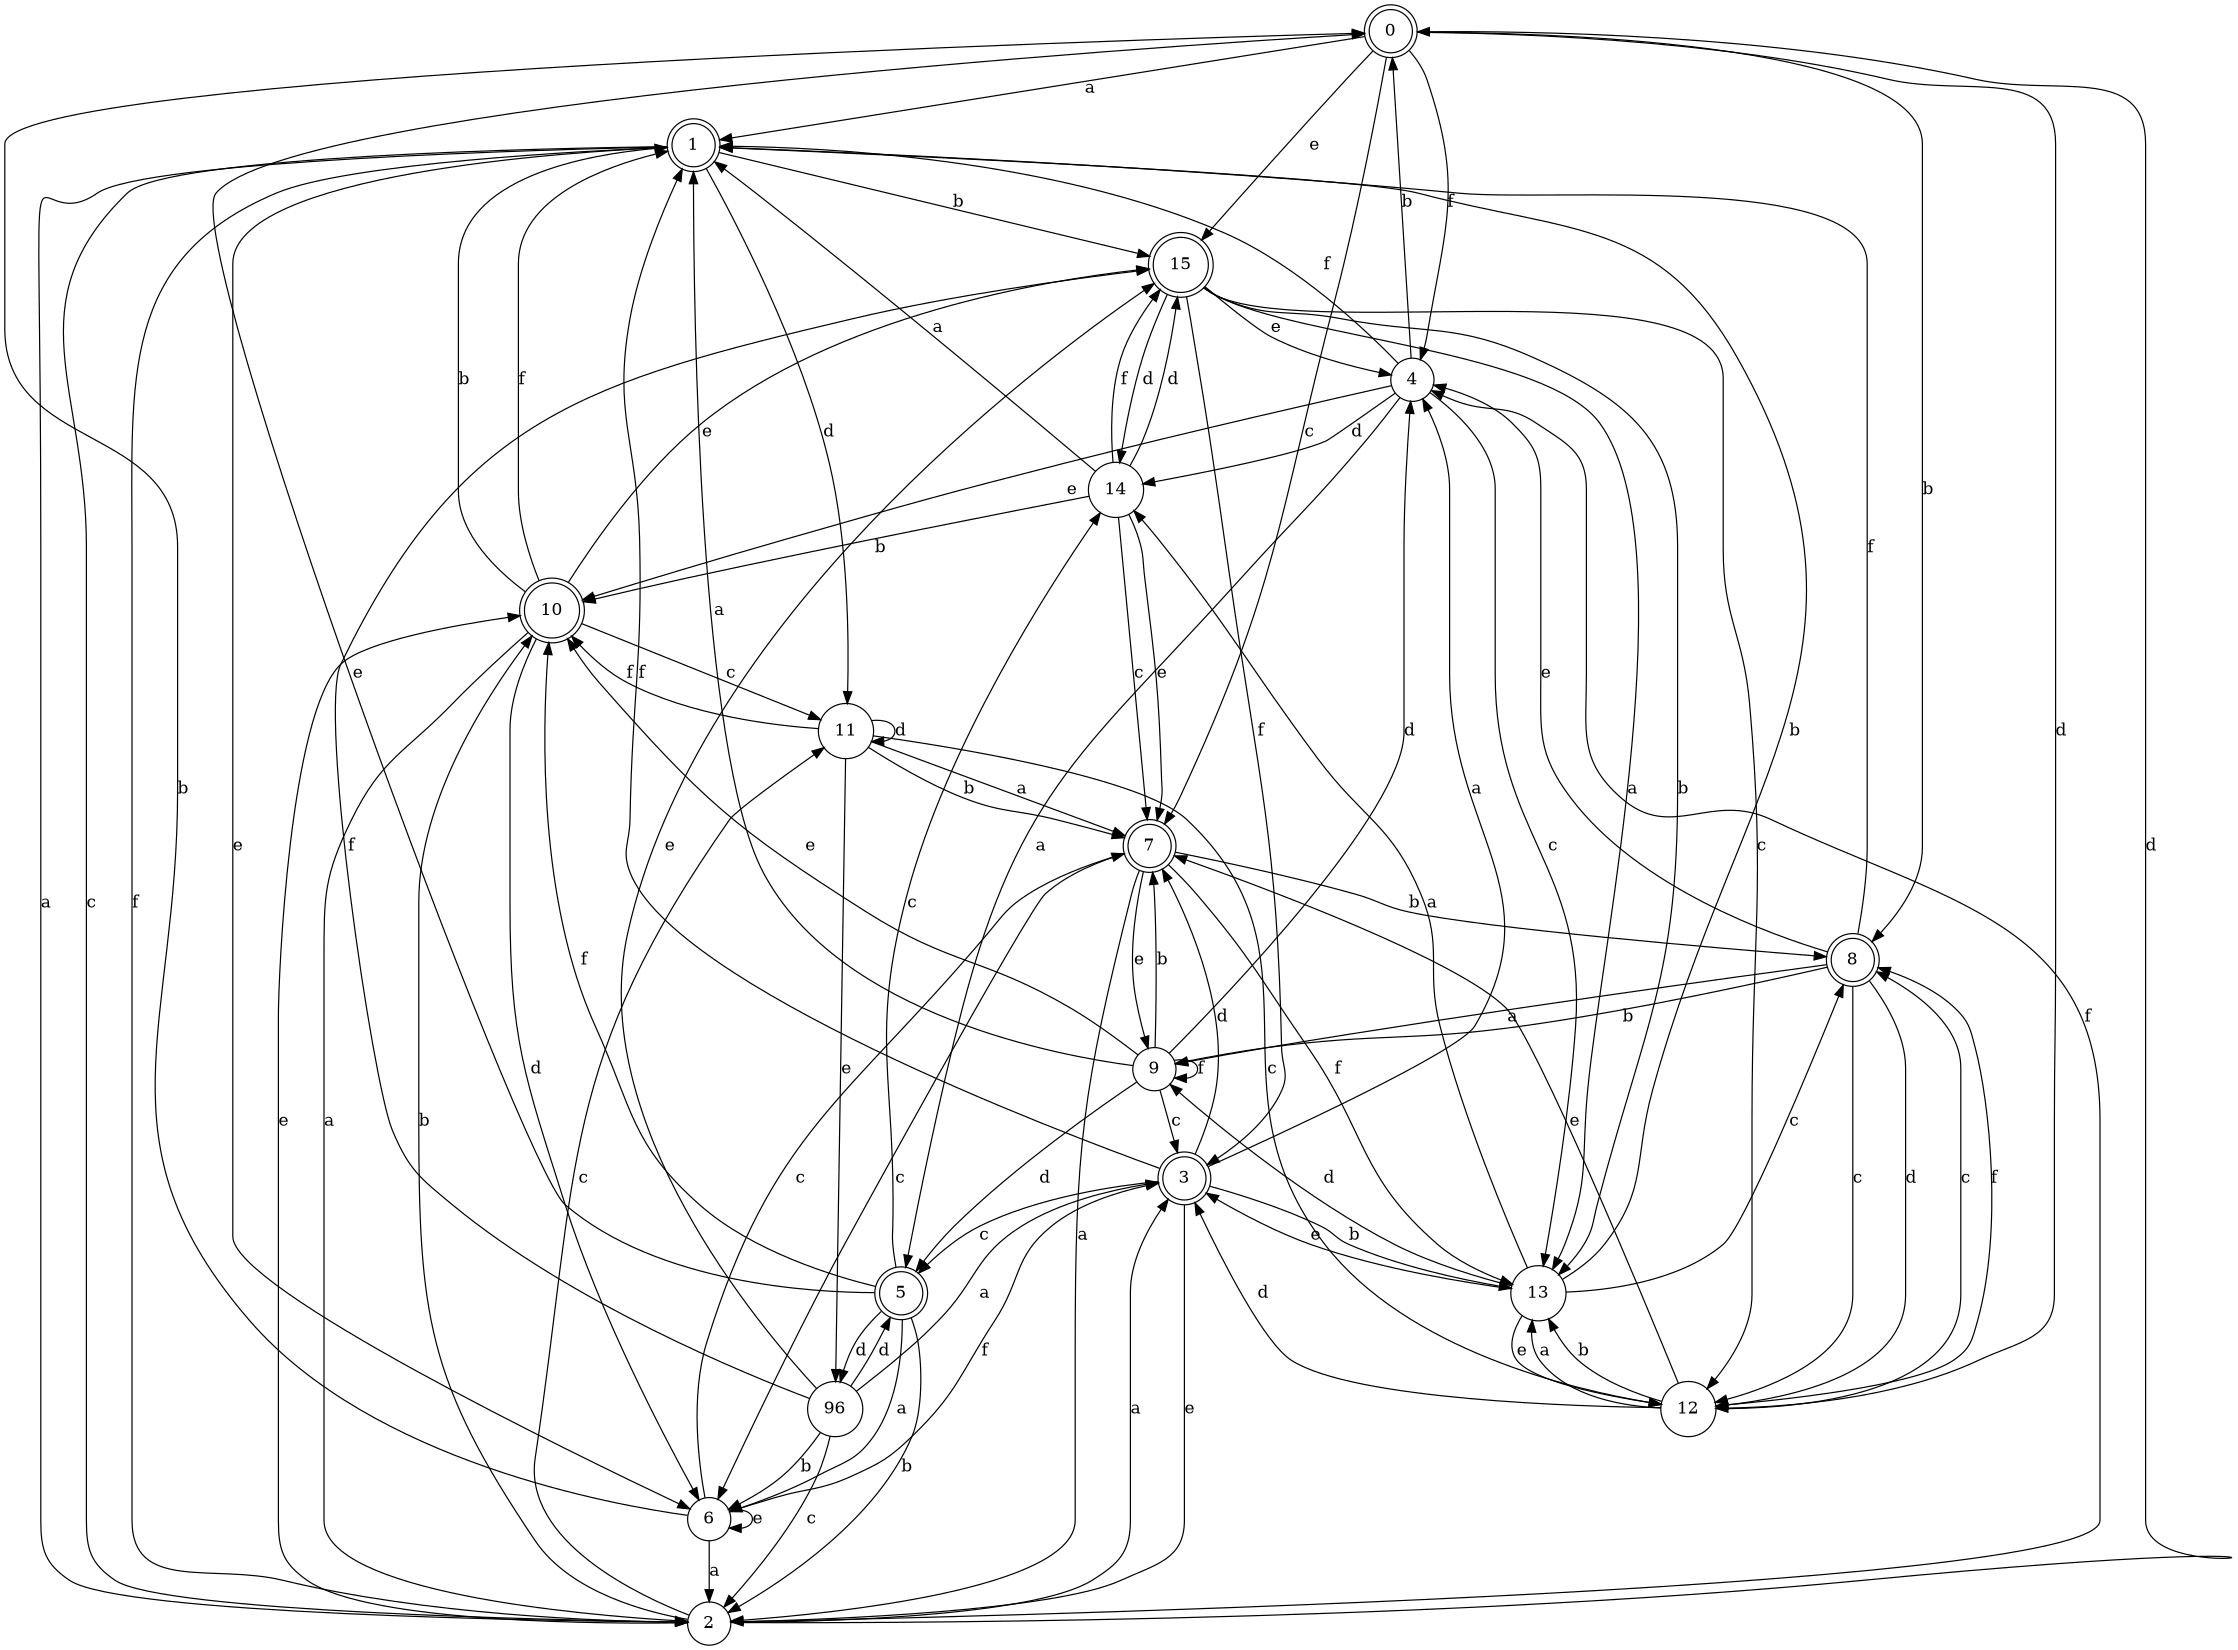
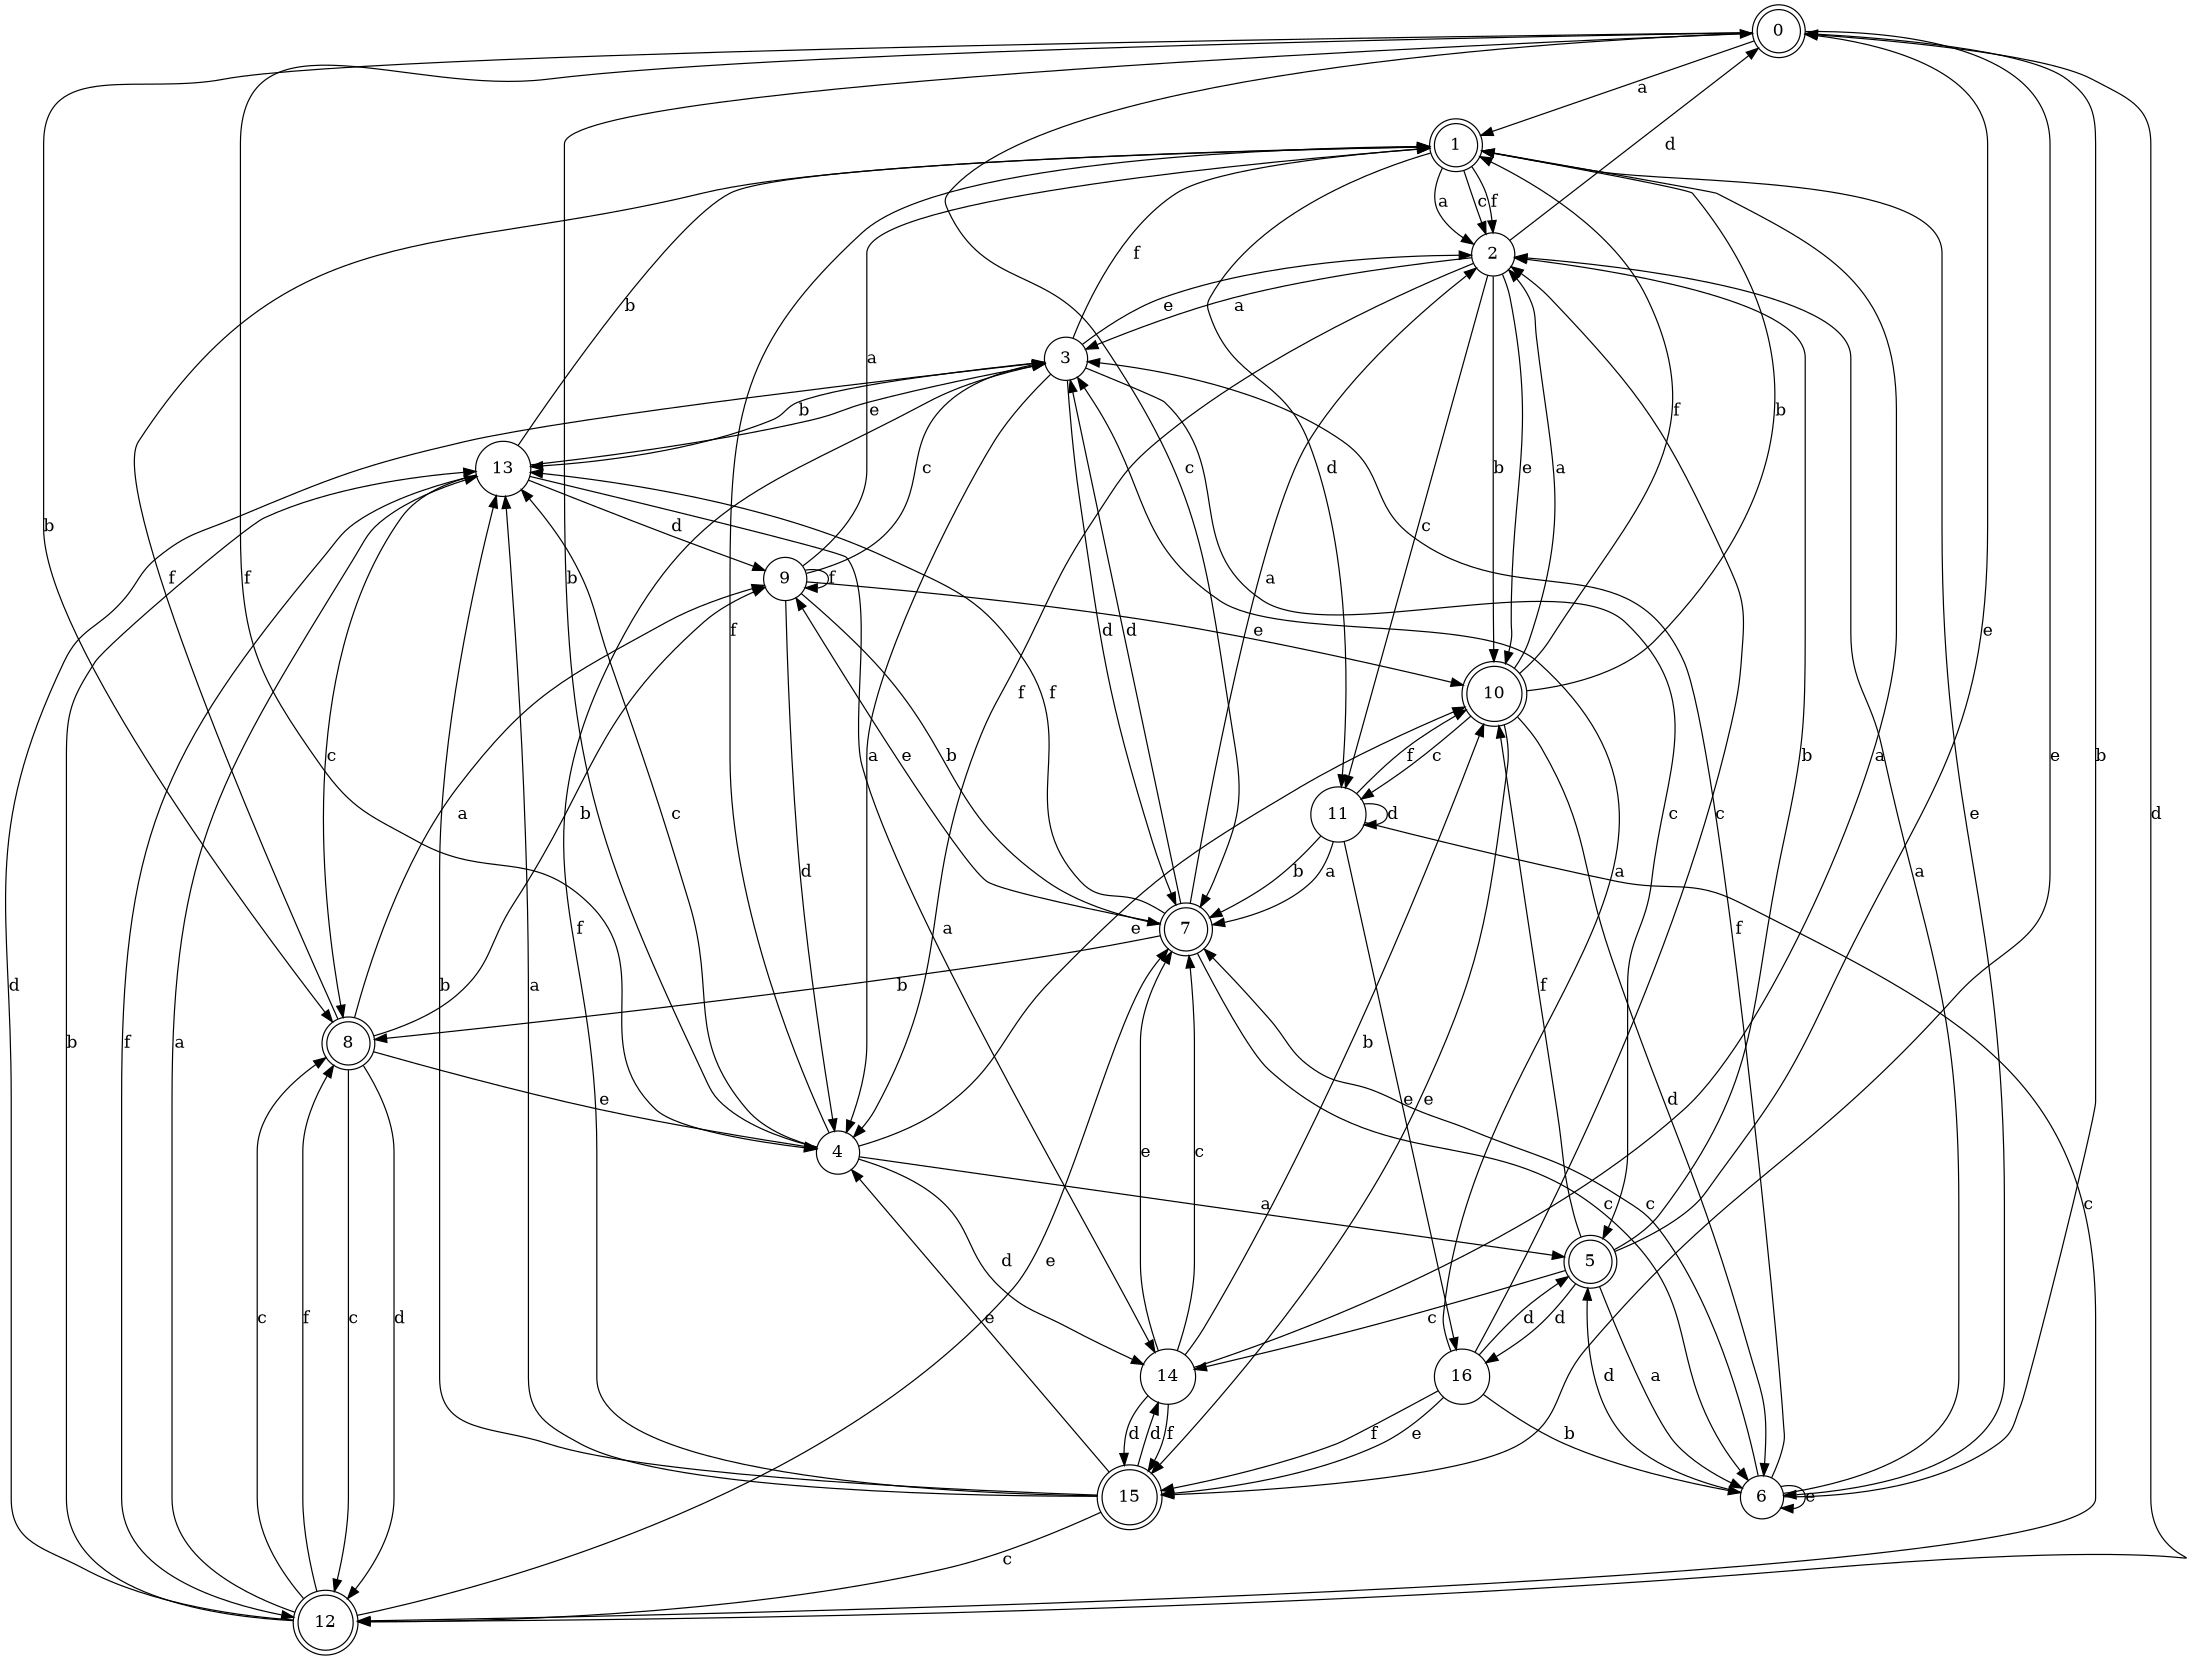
  digraph {
    rankdir=TB
    node [color=black fillcolor=white shape=circle style=filled]
    n1 [label=0 shape=doublecircle]
    n2 [label=1 shape=doublecircle style="rounded,filled"]
    n3 [label=4]
    n4 [label=7 shape=doublecircle style="rounded,filled"]
    n5 [label=8 shape=doublecircle style="rounded,filled"]
-   n6 [label=12 style="rounded,filled"]
+   n6 [label=12 shape=doublecircle style="rounded,filled"]
    n7 [label=15 shape=doublecircle style="rounded,filled"]
    n8 [label=2]
    n9 [label=6]
    n10 [label=11]
    n11 [label=10 shape=doublecircle style="rounded,filled"]
    n12 [label=5 shape=doublecircle style="rounded,filled"]
    n13 [label=13]
    n14 [label=14]
-   n15 [label=3 shape=doublecircle]
+   n15 [label=3]
    n16 [label=9 style="rounded,filled"]
-   n17 [label=96]
+   n17 [label=16]
    n1 -> n2 [label=a]
    n1 -> n3 [label=f]
    n1 -> n4 [label=c]
    n1 -> n5 [label=b]
    n1 -> n6 [label=d]
    n1 -> n7 [label=e]
-   n2 -> n7 [label=b]
    n2 -> n8 [label=a]
    n2 -> n8 [label=c]
    n2 -> n8 [label=f]
    n2 -> n9 [label=e]
    n2 -> n10 [label=d]
    n3 -> n1 [label=b]
    n3 -> n2 [label=f]
    n3 -> n11 [label=e]
    n3 -> n12 [label=a]
    n3 -> n13 [label=c]
    n3 -> n14 [label=d]
    n4 -> n5 [label=b]
    n4 -> n8 [label=a]
    n4 -> n9 [label=c]
    n4 -> n13 [label=f]
+   n4 -> n15 [label=d]
    n4 -> n16 [label=e]
    n5 -> n2 [label=f]
    n5 -> n3 [label=e]
    n5 -> n6 [label=c]
    n5 -> n6 [label=d]
    n5 -> n16 [label=a]
    n5 -> n16 [label=b]
    n6 -> n4 [label=e]
    n6 -> n5 [label=c]
    n6 -> n5 [label=f]
    n6 -> n13 [label=a]
    n6 -> n13 [label=b]
    n6 -> n15 [label=d]
    n7 -> n3 [label=e]
    n7 -> n6 [label=c]
    n7 -> n13 [label=a]
    n7 -> n13 [label=b]
    n7 -> n14 [label=d]
    n7 -> n15 [label=f]
    n8 -> n1 [label=d]
    n8 -> n3 [label=f]
    n8 -> n10 [label=c]
    n8 -> n11 [label=b]
    n8 -> n11 [label=e]
    n8 -> n15 [label=a]
    n9 -> n1 [label=b]
    n9 -> n4 [label=c]
    n9 -> n8 [label=a]
    n9 -> n9 [label=e]
-   n16 -> n12 [label=d]
+   n9 -> n12 [label=d]
    n9 -> n15 [label=f]
    n10 -> n4 [label=a]
    n10 -> n4 [label=b]
    n10 -> n6 [label=c]
    n10 -> n10 [label=d]
    n10 -> n11 [label=f]
    n10 -> n17 [label=e]
    n11 -> n2 [label=b]
    n11 -> n2 [label=f]
    n11 -> n7 [label=e]
    n11 -> n8 [label=a]
    n11 -> n9 [label=d]
    n11 -> n10 [label=c]
    n12 -> n1 [label=e]
    n12 -> n8 [label=b]
    n12 -> n9 [label=a]
    n12 -> n11 [label=f]
    n12 -> n14 [label=c]
    n12 -> n17 [label=d]
    n13 -> n2 [label=b]
    n13 -> n5 [label=c]
-   n13 -> n6 [label=e]
+   n13 -> n6 [label=f]
    n13 -> n14 [label=a]
    n13 -> n15 [label=e]
    n13 -> n16 [label=d]
    n14 -> n2 [label=a]
    n14 -> n4 [label=c]
    n14 -> n4 [label=e]
    n14 -> n7 [label=d]
    n14 -> n7 [label=f]
    n14 -> n11 [label=b]
    n15 -> n2 [label=f]
    n15 -> n3 [label=a]
    n15 -> n4 [label=d]
    n15 -> n8 [label=e]
    n15 -> n12 [label=c]
    n15 -> n13 [label=b]
    n16 -> n2 [label=a]
    n16 -> n3 [label=d]
    n16 -> n4 [label=b]
    n16 -> n11 [label=e]
    n16 -> n15 [label=c]
    n16 -> n16 [label=f]
    n17 -> n7 [label=e]
    n17 -> n7 [label=f]
    n17 -> n8 [label=c]
    n17 -> n9 [label=b]
    n17 -> n12 [label=d]
    n17 -> n15 [label=a]
  }
